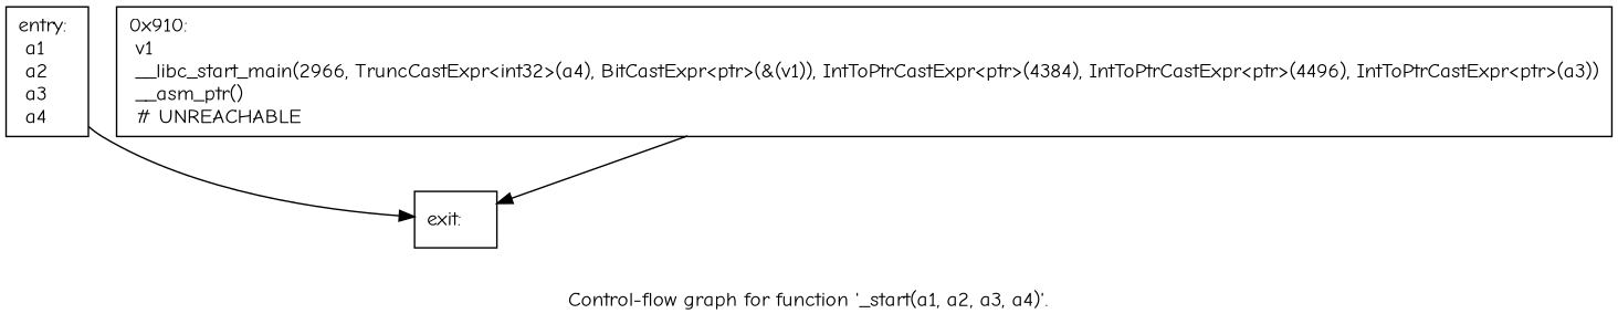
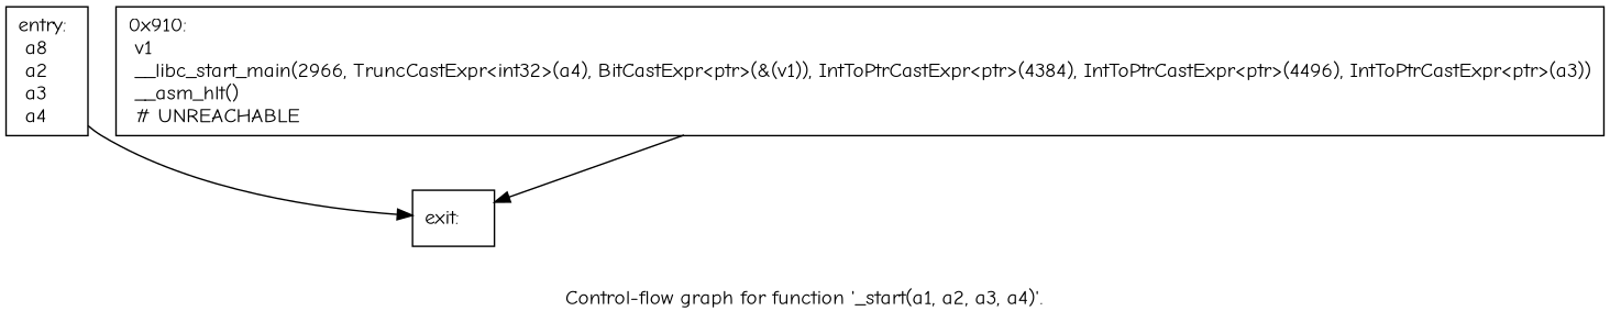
  digraph {
    fontname="Comic Neue"
    label="Control-flow graph for function '_start(a1, a2, a3, a4)'."
    node [fontname="Comic Neue" shape=record]
    edge [fontname="Comic Neue"]
-   n1 [label="{entry:\l  a1\l  a2\l  a3\l  a4\l}"]
+   n1 [label="{entry:\l  a8\l  a2\l  a3\l  a4\l}"]
    n2 [label="{exit:\l}"]
-   n3 [label="{0x910:\l  v1\l  __libc_start_main(2966, TruncCastExpr\<int32\>(a4), BitCastExpr\<ptr\>(&(v1)), IntToPtrCastExpr\<ptr\>(4384), IntToPtrCastExpr\<ptr\>(4496), IntToPtrCastExpr\<ptr\>(a3))\l  __asm_ptr()\l  # UNREACHABLE\l}"]
+   n3 [label="{0x910:\l  v1\l  __libc_start_main(2966, TruncCastExpr\<int32\>(a4), BitCastExpr\<ptr\>(&(v1)), IntToPtrCastExpr\<ptr\>(4384), IntToPtrCastExpr\<ptr\>(4496), IntToPtrCastExpr\<ptr\>(a3))\l  __asm_hlt()\l  # UNREACHABLE\l}"]
    n1 -> n2
    n3 -> n2
  }
